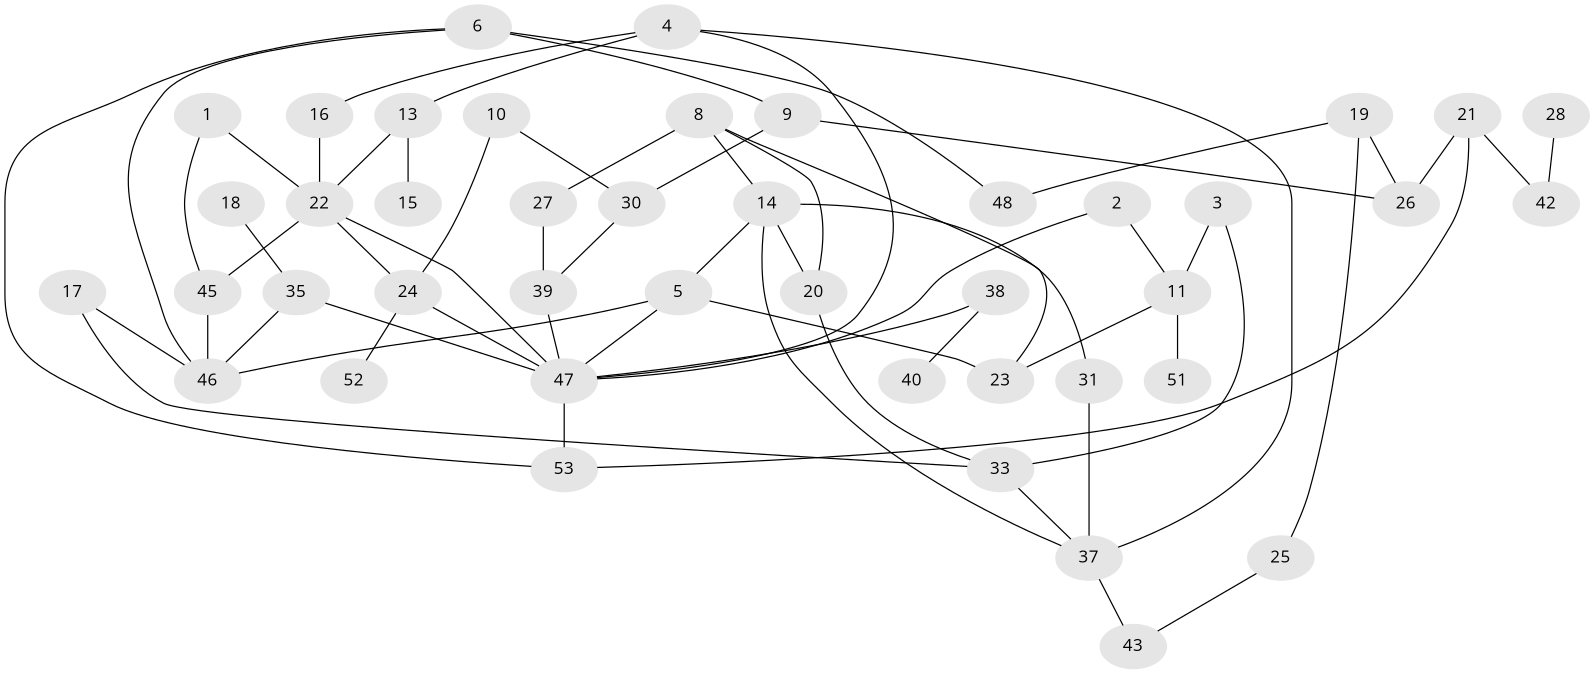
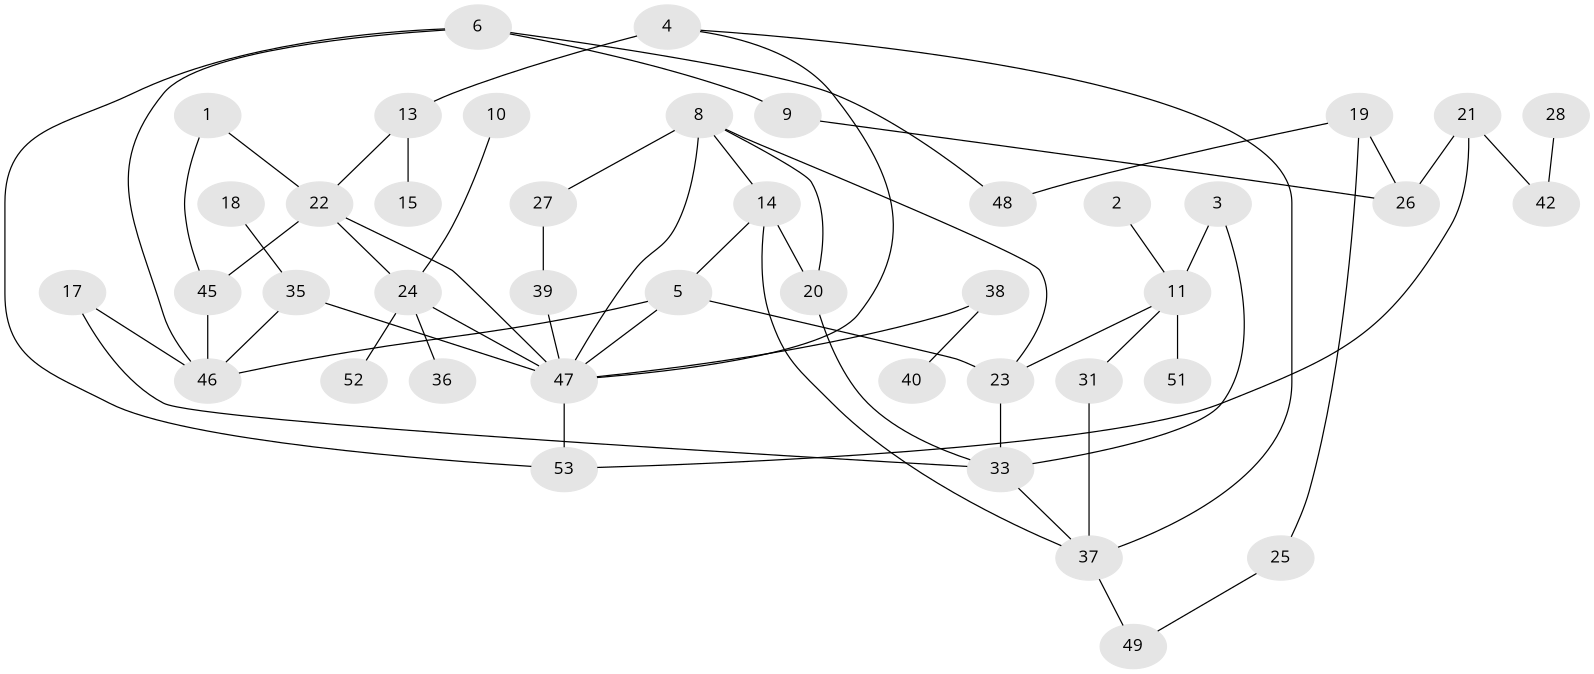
  graph {
    fontname="Open Sans"
    node [color=gray90 fontname="Open Sans" style=filled]
    edge [fontname="Open Sans" weight=1.0]
    1
    22
    45
    47
    24
    46
    2
    11
    5
    23
    51
    3
    33
    37
    4
    13
-   16
    15
-   49 [label=43]
+   49
    53
    6
    9
    48
    26
-   30
    8
    14
    20
    27
    31
    39
    10
+   36
    52
    17
    18
    35
    19
    25
    21
    42
    28
    38
    40
    1 -- 22
    1 -- 45
    22 -- 45
    22 -- 47
    22 -- 24
    45 -- 46
    47 -- 53
    24 -- 47
+   24 -- 36
    24 -- 52
    2 -- 11
    11 -- 23 [weight=2.0]
    11 -- 51
    5 -- 47 [weight=2.0]
    5 -- 46
    5 -- 23
+   23 -- 33 [weight=2.0]
    3 -- 11
    3 -- 33
    33 -- 37
    37 -- 49
    4 -- 47
    4 -- 37
    4 -- 13
-   4 -- 16
    13 -- 22
    13 -- 15
-   16 -- 22
    6 -- 46
    6 -- 53
    6 -- 9
    6 -- 48
    9 -- 26
-   9 -- 30
-   30 -- 39 [weight=2.0]
-   2 -- 47
+   8 -- 47
    8 -- 23
    8 -- 14
    8 -- 20
    8 -- 27 [weight=2.0]
    14 -- 5 [weight=2.0]
    14 -- 37
    14 -- 20
-   14 -- 31 [weight=2.0]
+   11 -- 31 [weight=2.0]
    20 -- 33
    27 -- 39
    31 -- 37 [weight=2.0]
    39 -- 47 [weight=3.0]
    10 -- 24 [weight=2.0]
-   10 -- 30
    17 -- 46
    17 -- 33
    18 -- 35
    35 -- 47
    35 -- 46
    19 -- 48
    19 -- 26
    19 -- 25
    25 -- 49
    21 -- 53
    21 -- 26
    21 -- 42
    28 -- 42
    38 -- 47
    38 -- 40
  }
